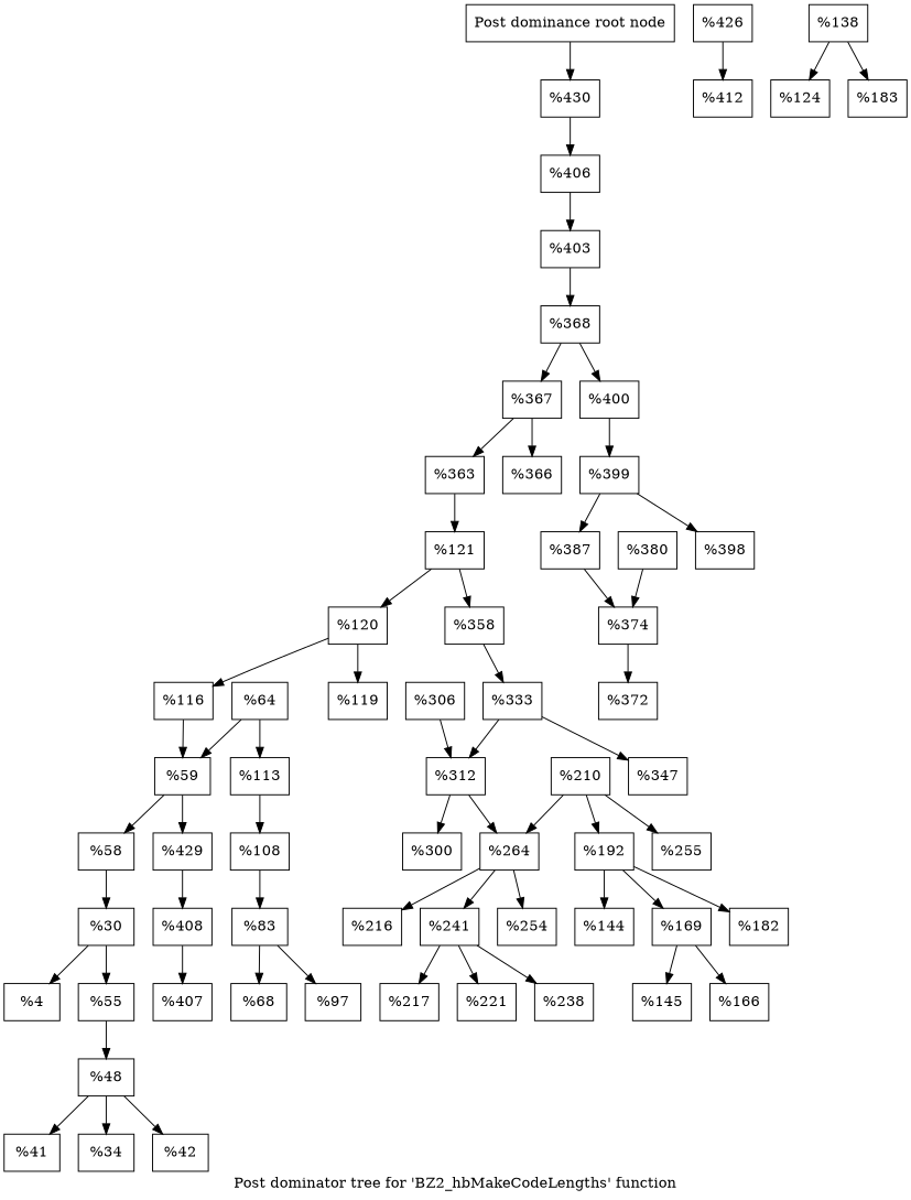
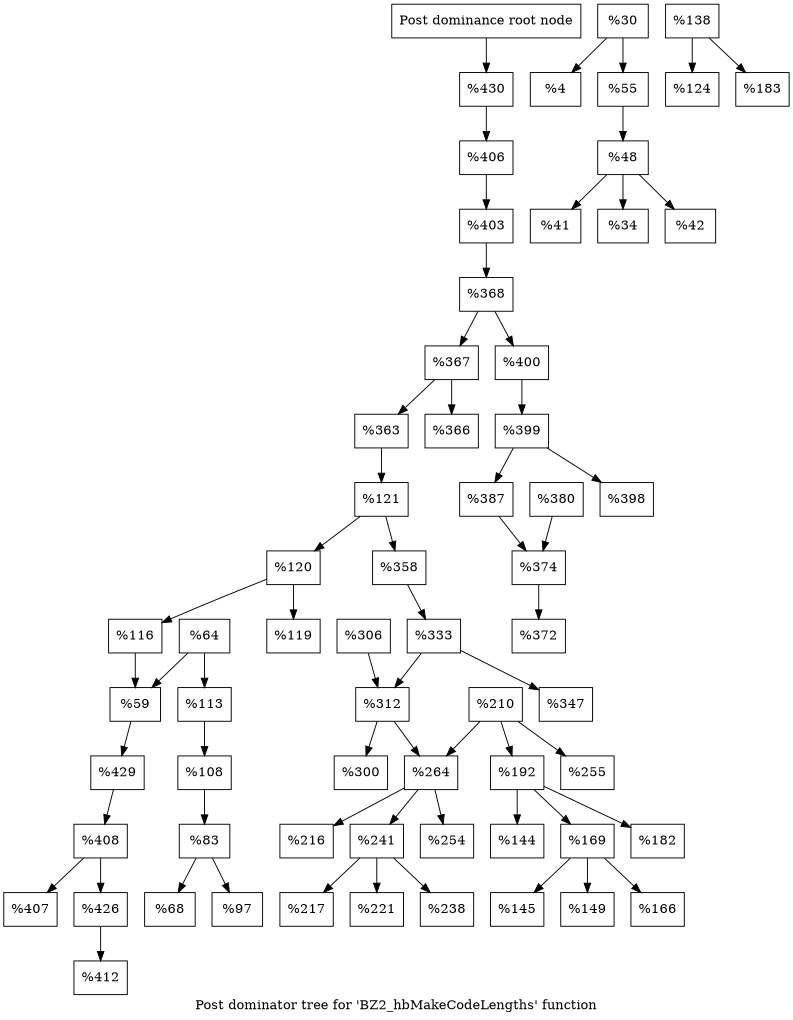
  digraph {
    label="Post dominator tree for 'BZ2_hbMakeCodeLengths' function"
    node [shape=record]
    n1 [label="{Post dominance root node}"]
    n2 [label="{%430}"]
    n3 [label="{%406}"]
    n4 [label="{%403}"]
    n5 [label="{%368}"]
    n6 [label="{%367}"]
    n7 [label="{%400}"]
    n8 [label="{%363}"]
    n9 [label="{%366}"]
    n10 [label="{%399}"]
    n11 [label="{%121}"]
    n12 [label="{%387}"]
    n13 [label="{%398}"]
    n14 [label="{%120}"]
    n15 [label="{%358}"]
    n16 [label="{%116}"]
    n17 [label="{%119}"]
    n18 [label="{%333}"]
    n19 [label="{%59}"]
    n20 [label="{%312}"]
    n21 [label="{%347}"]
    n22 [label="{%64}"]
    n23 [label="{%113}"]
-   n24 [label="{%58}"]
    n25 [label="{%429}"]
    n26 [label="{%108}"]
    n27 [label="{%30}"]
    n28 [label="{%408}"]
    n29 [label="{%83}"]
    n30 [label="{%4}"]
    n31 [label="{%55}"]
    n32 [label="{%407}"]
    n33 [label="{%426}"]
    n34 [label="{%48}"]
    n35 [label="{%41}"]
    n36 [label="{%34}"]
    n37 [label="{%42}"]
    n38 [label="{%412}"]
    n39 [label="{%68}"]
    n40 [label="{%97}"]
    n41 [label="{%300}"]
    n42 [label="{%264}"]
    n43 [label="{%216}"]
    n44 [label="{%241}"]
    n45 [label="{%254}"]
    n46 [label="{%306}"]
    n47 [label="{%210}"]
    n48 [label="{%192}"]
    n49 [label="{%255}"]
    n50 [label="{%217}"]
    n51 [label="{%221}"]
    n52 [label="{%238}"]
    n53 [label="{%144}"]
    n54 [label="{%169}"]
    n55 [label="{%182}"]
    n56 [label="{%138}"]
    n57 [label="{%124}"]
    n58 [label="{%183}"]
    n59 [label="{%145}"]
+   n60 [label="{%149}"]
    n61 [label="{%166}"]
    n62 [label="{%374}"]
    n63 [label="{%372}"]
    n64 [label="{%380}"]
    n1 -> n2
    n2 -> n3
    n3 -> n4
    n4 -> n5
    n5 -> n6
    n5 -> n7
    n6 -> n8
    n6 -> n9
    n7 -> n10
    n8 -> n11
    n10 -> n12
    n10 -> n13
    n11 -> n14
    n11 -> n15
    n12 -> n62
    n14 -> n16
    n14 -> n17
    n15 -> n18
    n16 -> n19
    n18 -> n20
    n18 -> n21
-   n19 -> n24
    n19 -> n25
    n20 -> n41
    n20 -> n42
    n22 -> n19
    n22 -> n23
    n23 -> n26
-   n24 -> n27
    n25 -> n28
    n26 -> n29
    n27 -> n30
    n27 -> n31
    n28 -> n32
+   n28 -> n33
    n29 -> n39
    n29 -> n40
    n31 -> n34
    n33 -> n38
    n34 -> n35
    n34 -> n36
    n34 -> n37
    n42 -> n43
    n42 -> n44
    n42 -> n45
    n44 -> n50
    n44 -> n51
    n44 -> n52
    n46 -> n20
    n47 -> n42
    n47 -> n48
    n47 -> n49
    n48 -> n53
    n48 -> n54
    n48 -> n55
    n54 -> n59
+   n54 -> n60
    n54 -> n61
    n56 -> n57
    n56 -> n58
    n62 -> n63
    n64 -> n62
  }
